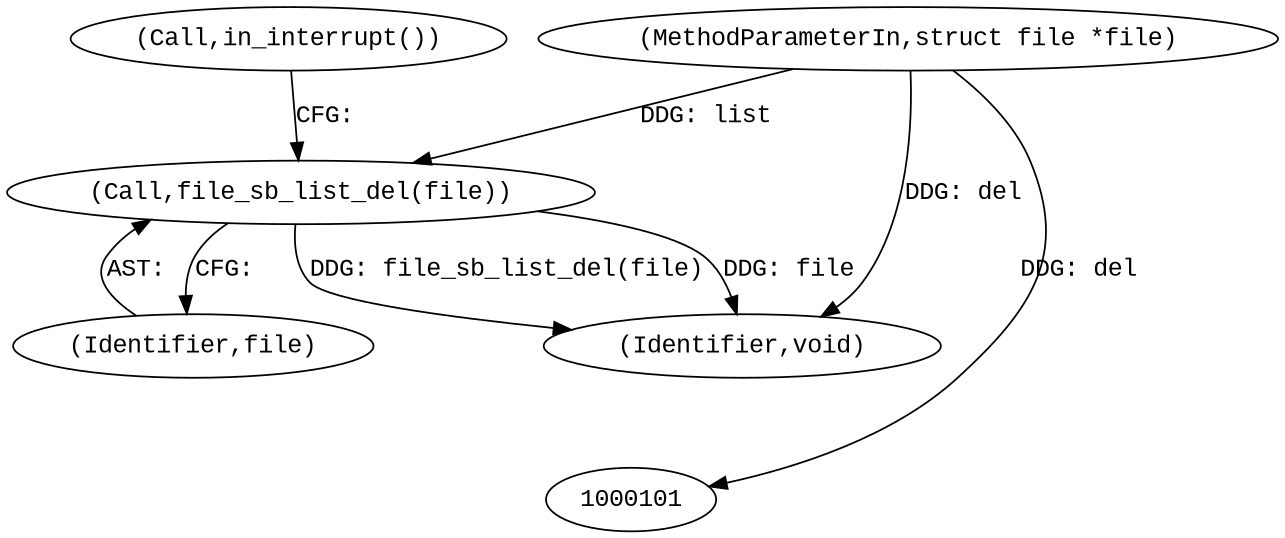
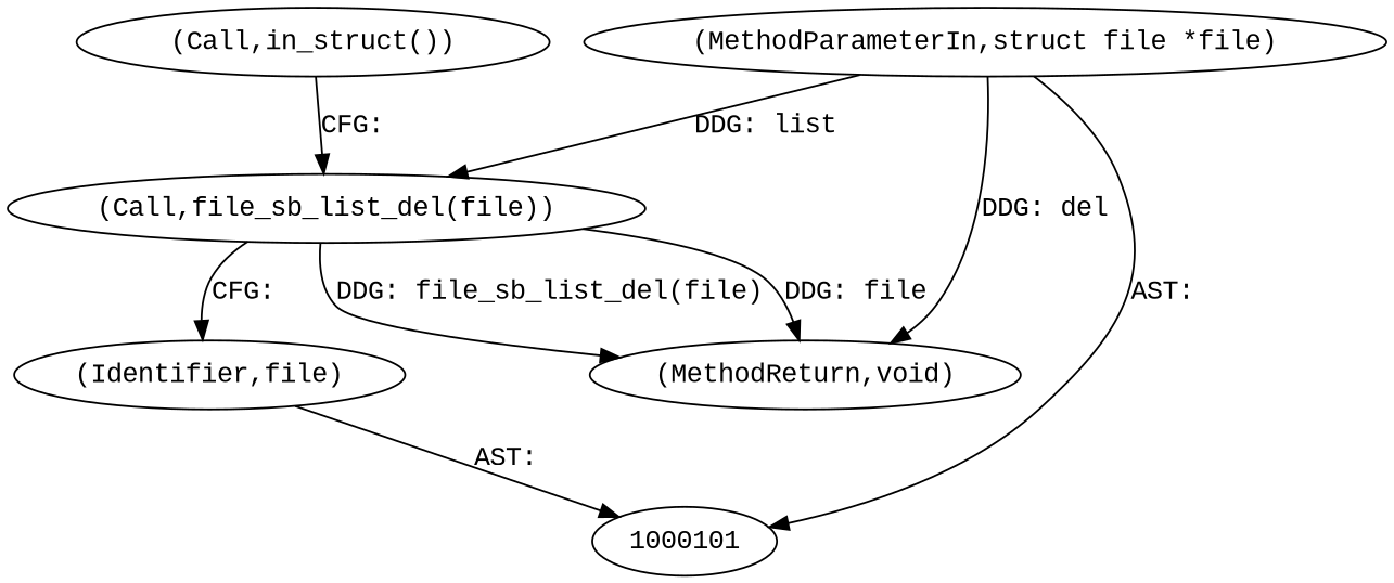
  digraph {
    fontname="Liberation Mono"
    node [fontname="Liberation Mono"]
    edge [fontname="Liberation Mono"]
    n1 [label="(Call,file_sb_list_del(file))"]
-   n2 [label="(Identifier,void)"]
+   n2 [label="(MethodReturn,void)"]
    n3 [label="(Identifier,file)"]
    n4 [label="(MethodParameterIn,struct file *file)"]
    1000101
-   n6 [label="(Call,in_interrupt())"]
+   n6 [label="(Call,in_struct())"]
    n1 -> n2 [label="DDG: file_sb_list_del(file)"]
    n1 -> n2 [label="DDG: file"]
    n1 -> n3 [label="CFG: "]
-   n3 -> n1 [label="AST: "]
+   n3 -> 1000101 [label="AST: "]
    n4 -> n1 [label="DDG: list"]
    n4 -> n2 [label="DDG: del"]
-   n4 -> 1000101 [label="DDG: del"]
+   n4 -> 1000101 [label="AST: "]
    n6 -> n1 [label="CFG: "]
  }
